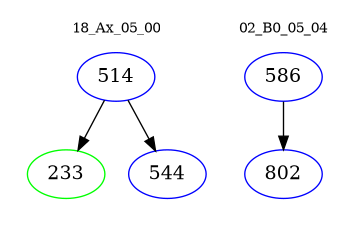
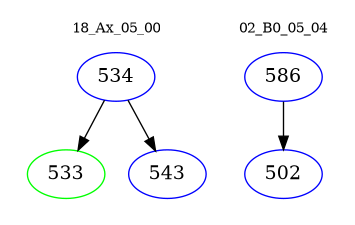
  digraph {
    node [color=blue]
    edge [color=black]
-   n1 [label=514]
-   n2 [color=green label=233]
-   n3 [label=544]
+   n1 [label=534]
+   n2 [color=green label=533]
+   n3 [label=543]
    n4 [label=586]
-   n5 [label=802]
+   n5 [label=502]
    subgraph cluster_1 {
      color=white
      fontsize=10
      label="18_Ax_05_00"
      n1
      n2
      n3
    }
    subgraph cluster_2 {
      color=white
      fontsize=10
      label="02_B0_05_04"
      n4
      n5
    }
    n1 -> n2
    n1 -> n3
    n4 -> n5
  }
